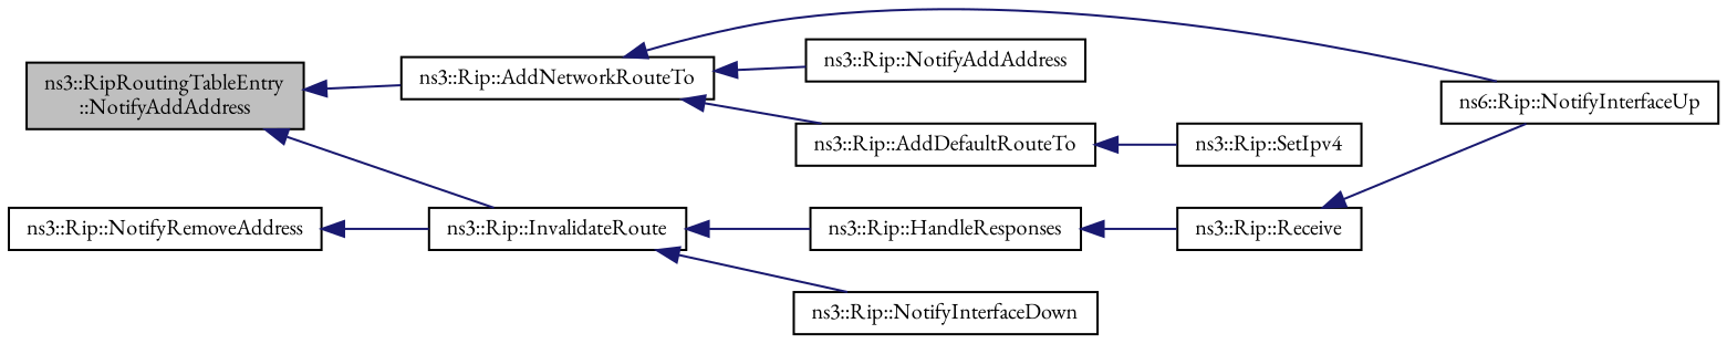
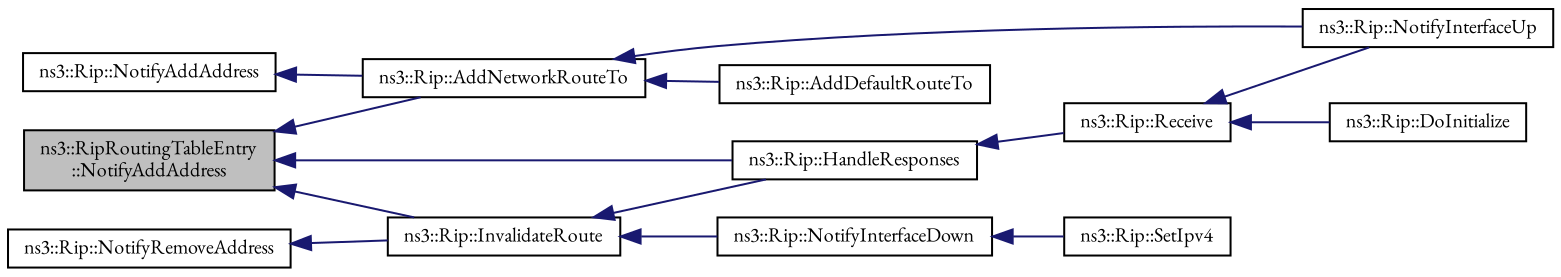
  digraph {
    fontname="EB Garamond"
    rankdir=LR
    node [color=black fillcolor=white fontname="EB Garamond" fontsize=10 shape=record style=filled]
    edge [color=midnightblue dir=back fontname="EB Garamond" fontsize=10 labelfontname=Helvetica labelfontsize=10 style=solid]
    n1 [fillcolor=grey75 fontcolor=black height=0.2 label="ns3::RipRoutingTableEntry\l::NotifyAddAddress" width=0.4]
    n2 [height=0.2 label="ns3::Rip::AddNetworkRouteTo" width=0.4]
    n3 [height=0.2 label="ns3::Rip::InvalidateRoute" width=0.4]
    n4 [height=0.2 label="ns3::Rip::HandleResponses" width=0.4]
-   n5 [height=0.2 label="ns6::Rip::NotifyInterfaceUp" width=0.4]
+   n5 [height=0.2 label="ns3::Rip::NotifyInterfaceUp" width=0.4]
    n6 [height=0.2 label="ns3::Rip::NotifyAddAddress" width=0.4]
    n7 [height=0.2 label="ns3::Rip::AddDefaultRouteTo" width=0.4]
    n8 [height=0.2 label="ns3::Rip::NotifyInterfaceDown" width=0.4]
    n9 [height=0.2 label="ns3::Rip::Receive" width=0.4]
    n10 [height=0.2 label="ns3::Rip::SetIpv4" width=0.4]
    n11 [height=0.2 label="ns3::Rip::NotifyRemoveAddress" width=0.4]
+   n12 [height=0.2 label="ns3::Rip::DoInitialize" width=0.4]
    n1 -> n2
    n1 -> n3
+   n1 -> n4
    n2 -> n5
-   n2 -> n6
+   n6 -> n2
    n2 -> n7
    n3 -> n4
    n3 -> n8
    n4 -> n9
-   n7 -> n10
+   n8 -> n10
    n9 -> n5
+   n9 -> n12
    n11 -> n3
  }
